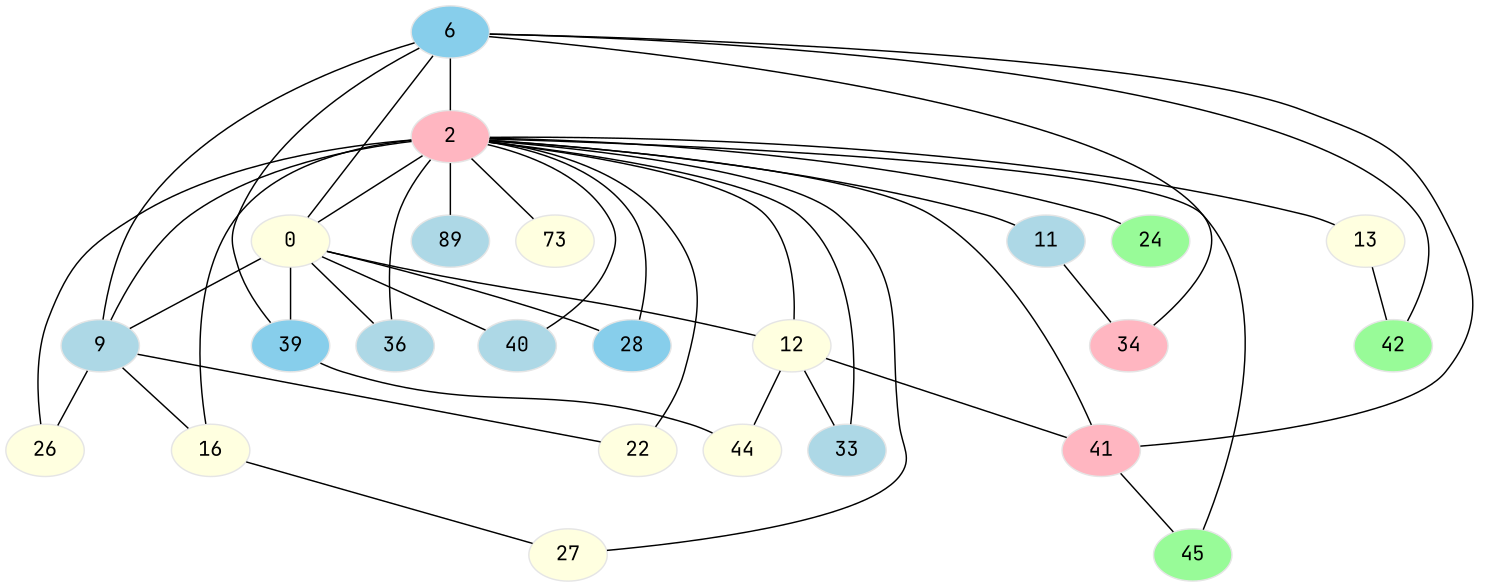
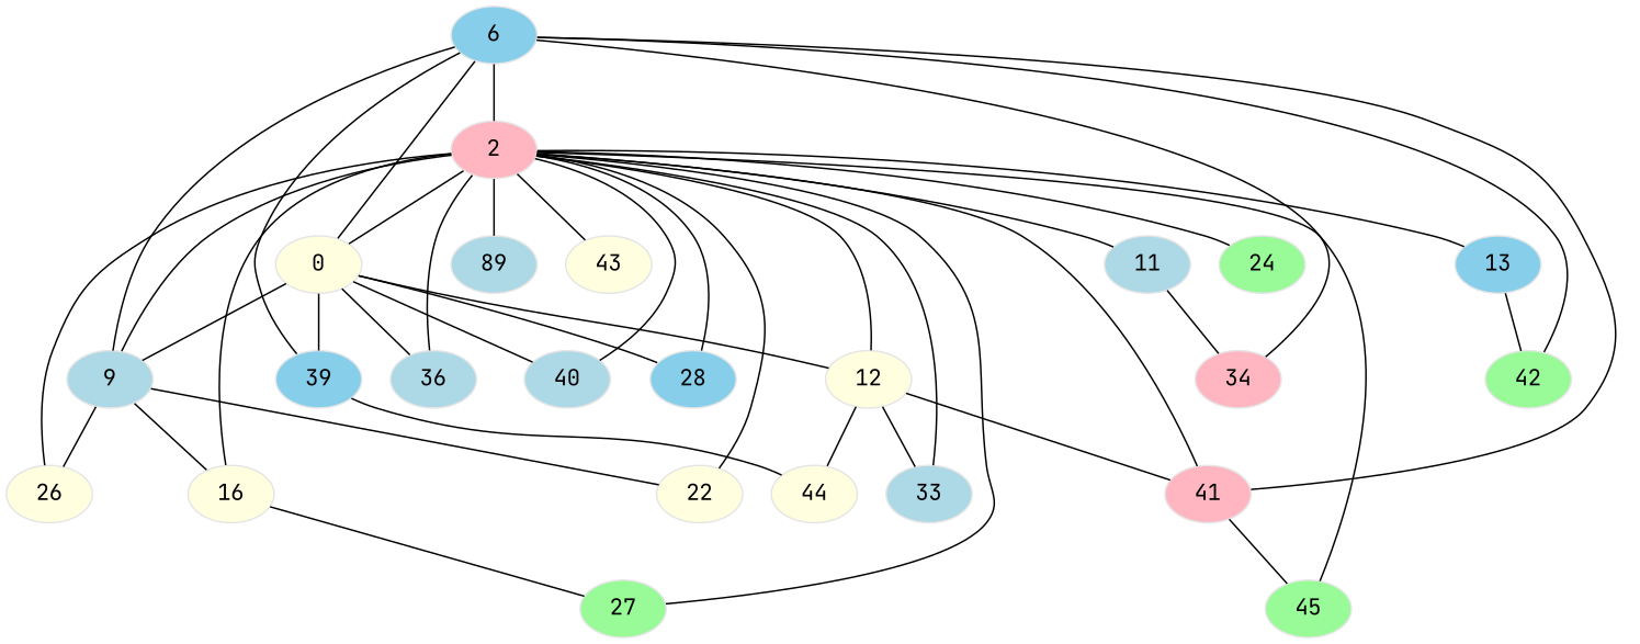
  graph {
    fontname="JetBrains Mono"
    node [color=gray90 fillcolor=lightyellow fontname="JetBrains Mono" style=filled]
    edge [fontname="JetBrains Mono"]
    n1 [fillcolor=skyblue label=6 super="+4"]
    2 [fillcolor=lightpink super="+10+47+23+3+5+25"]
    n3 [label=0 super="+14+19"]
    9 [fillcolor=lightblue]
    34 [fillcolor=lightpink]
    39 [fillcolor=skyblue]
    41 [fillcolor=lightpink super="+49"]
    42 [fillcolor=palegreen]
    11 [fillcolor=lightblue super="+21"]
    12 [super="+38"]
-   13
+   13 [fillcolor=skyblue]
    16 [super="+50"]
    22 [super="+35"]
    24 [fillcolor=palegreen]
    26
-   27
+   27 [fillcolor=palegreen]
    28 [fillcolor=skyblue super="+37+30"]
    n18 [fillcolor=lightblue label=89]
    33 [fillcolor=lightblue]
    36 [fillcolor=lightblue]
    40 [fillcolor=lightblue]
-   43 [label=73]
+   43
    45 [fillcolor=palegreen]
    44
    n1 -- 2 [weight=12]
    n1 -- n3 [weight=2]
    n1 -- 9 [weight=2]
    n1 -- 34
    n1 -- 39
    n1 -- 41
    n1 -- 42
    2 -- n3 [weight=11]
    2 -- 9 [weight=6]
    2 -- 41
    2 -- 11 [weight=3]
    2 -- 12 [weight=3]
    2 -- 13 [weight=2]
    2 -- 16
    2 -- 22 [weight=2]
    2 -- 24 [weight=2]
    2 -- 26
    2 -- 27
    2 -- 28 [weight=4]
    2 -- n18 [weight=3]
    2 -- 33
    2 -- 36
    2 -- 40
    2 -- 43 [weight=2]
    2 -- 45
    n3 -- 9
    n3 -- 39
    n3 -- 12
    n3 -- 28
    n3 -- 36
    n3 -- 40
    9 -- 16
    9 -- 22
    9 -- 26
    39 -- 44
    41 -- 45
    11 -- 34
    12 -- 41
    12 -- 33
    12 -- 44
    13 -- 42
    16 -- 27
  }
